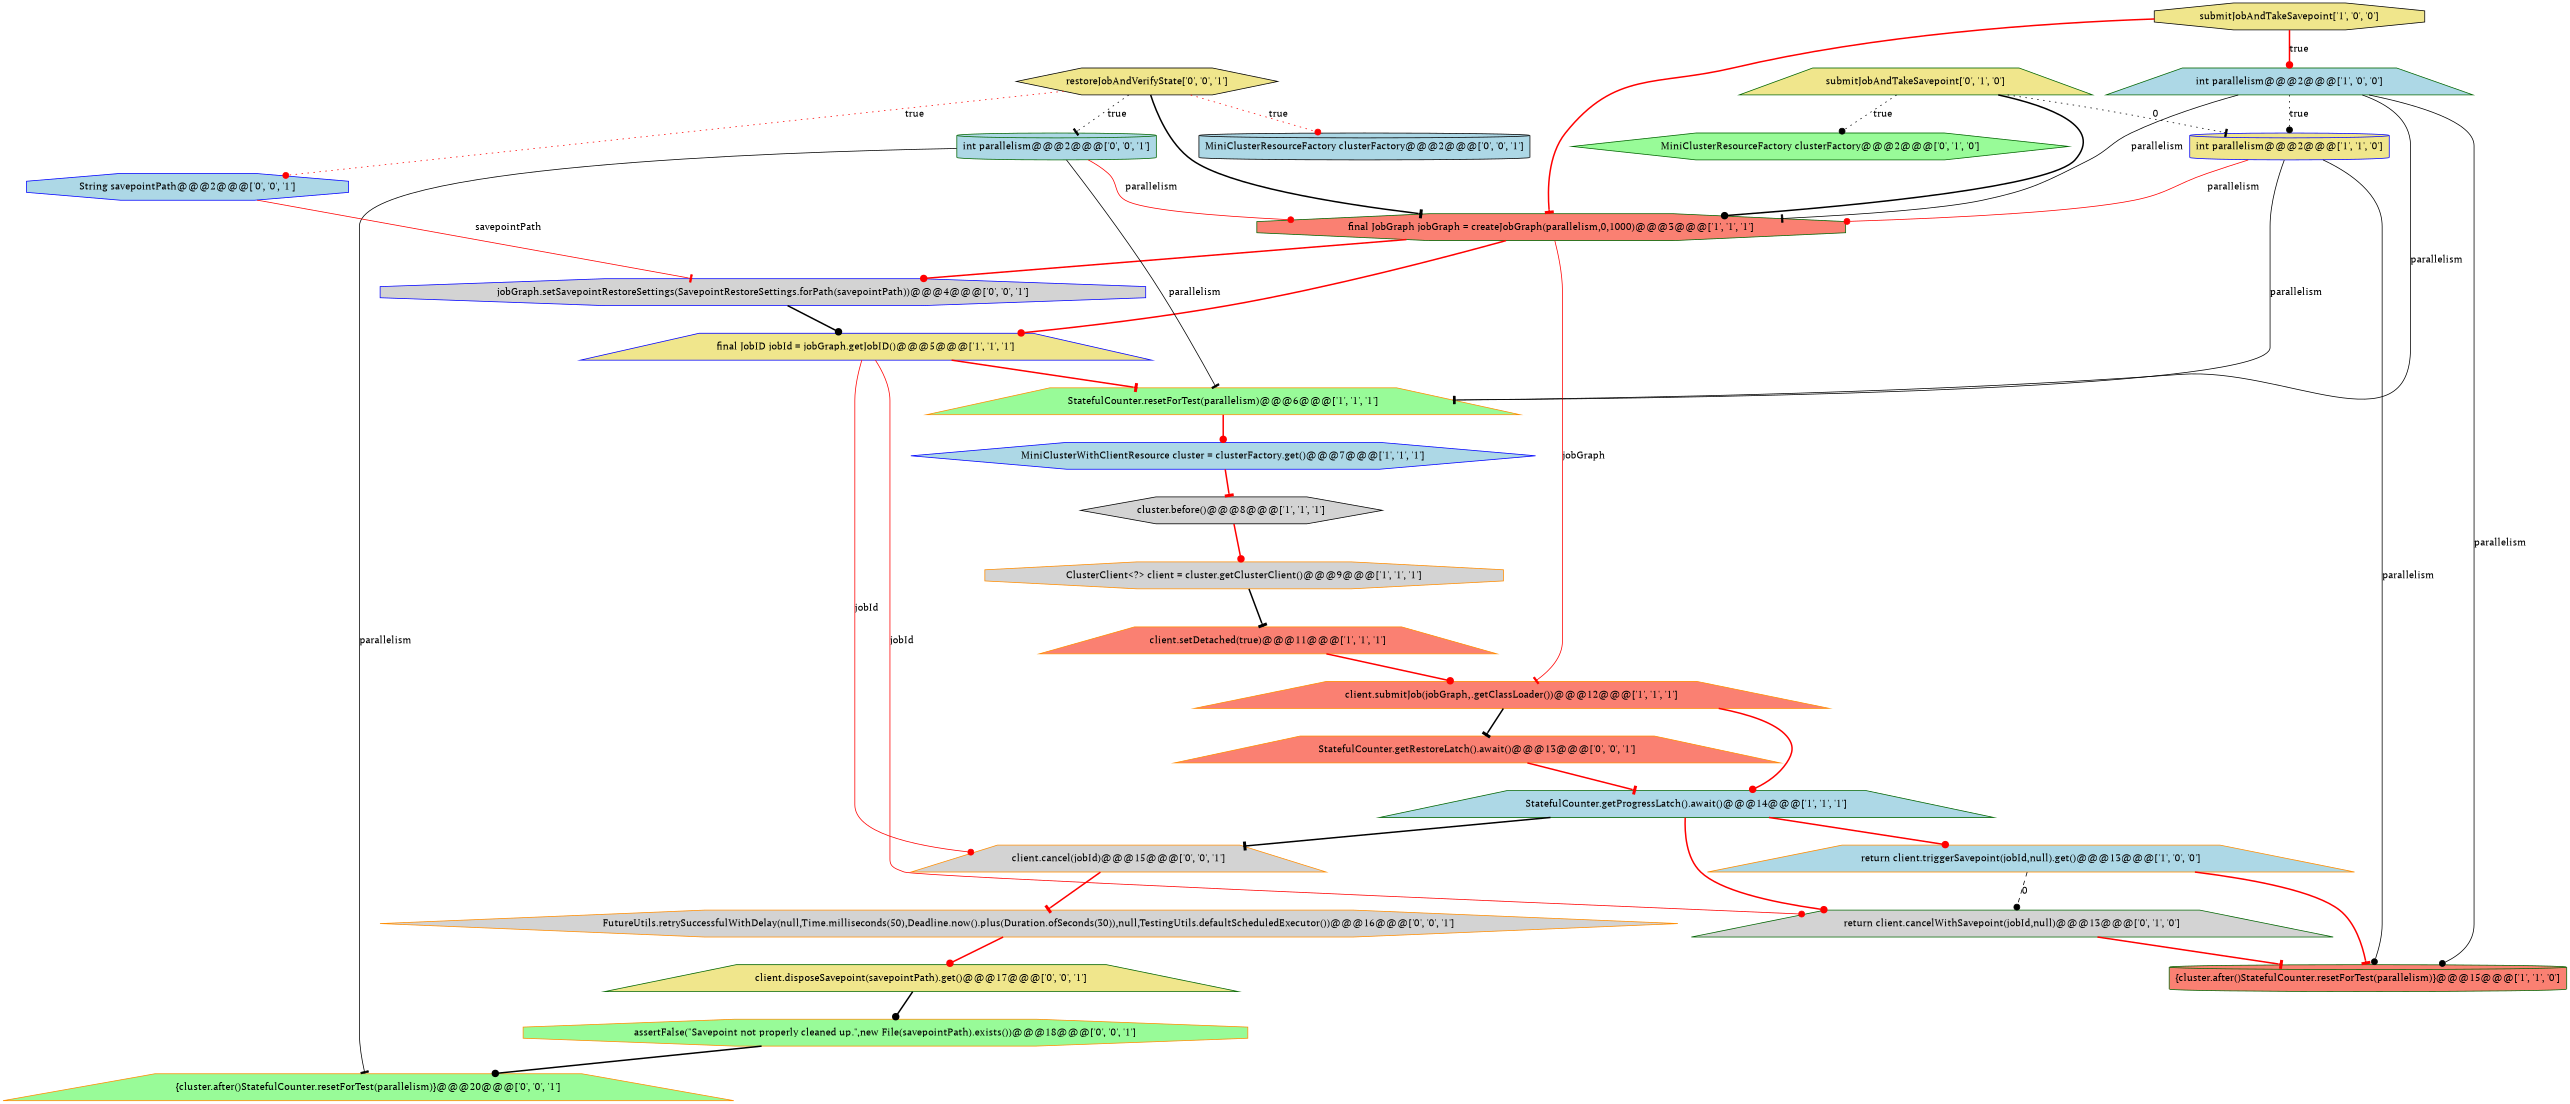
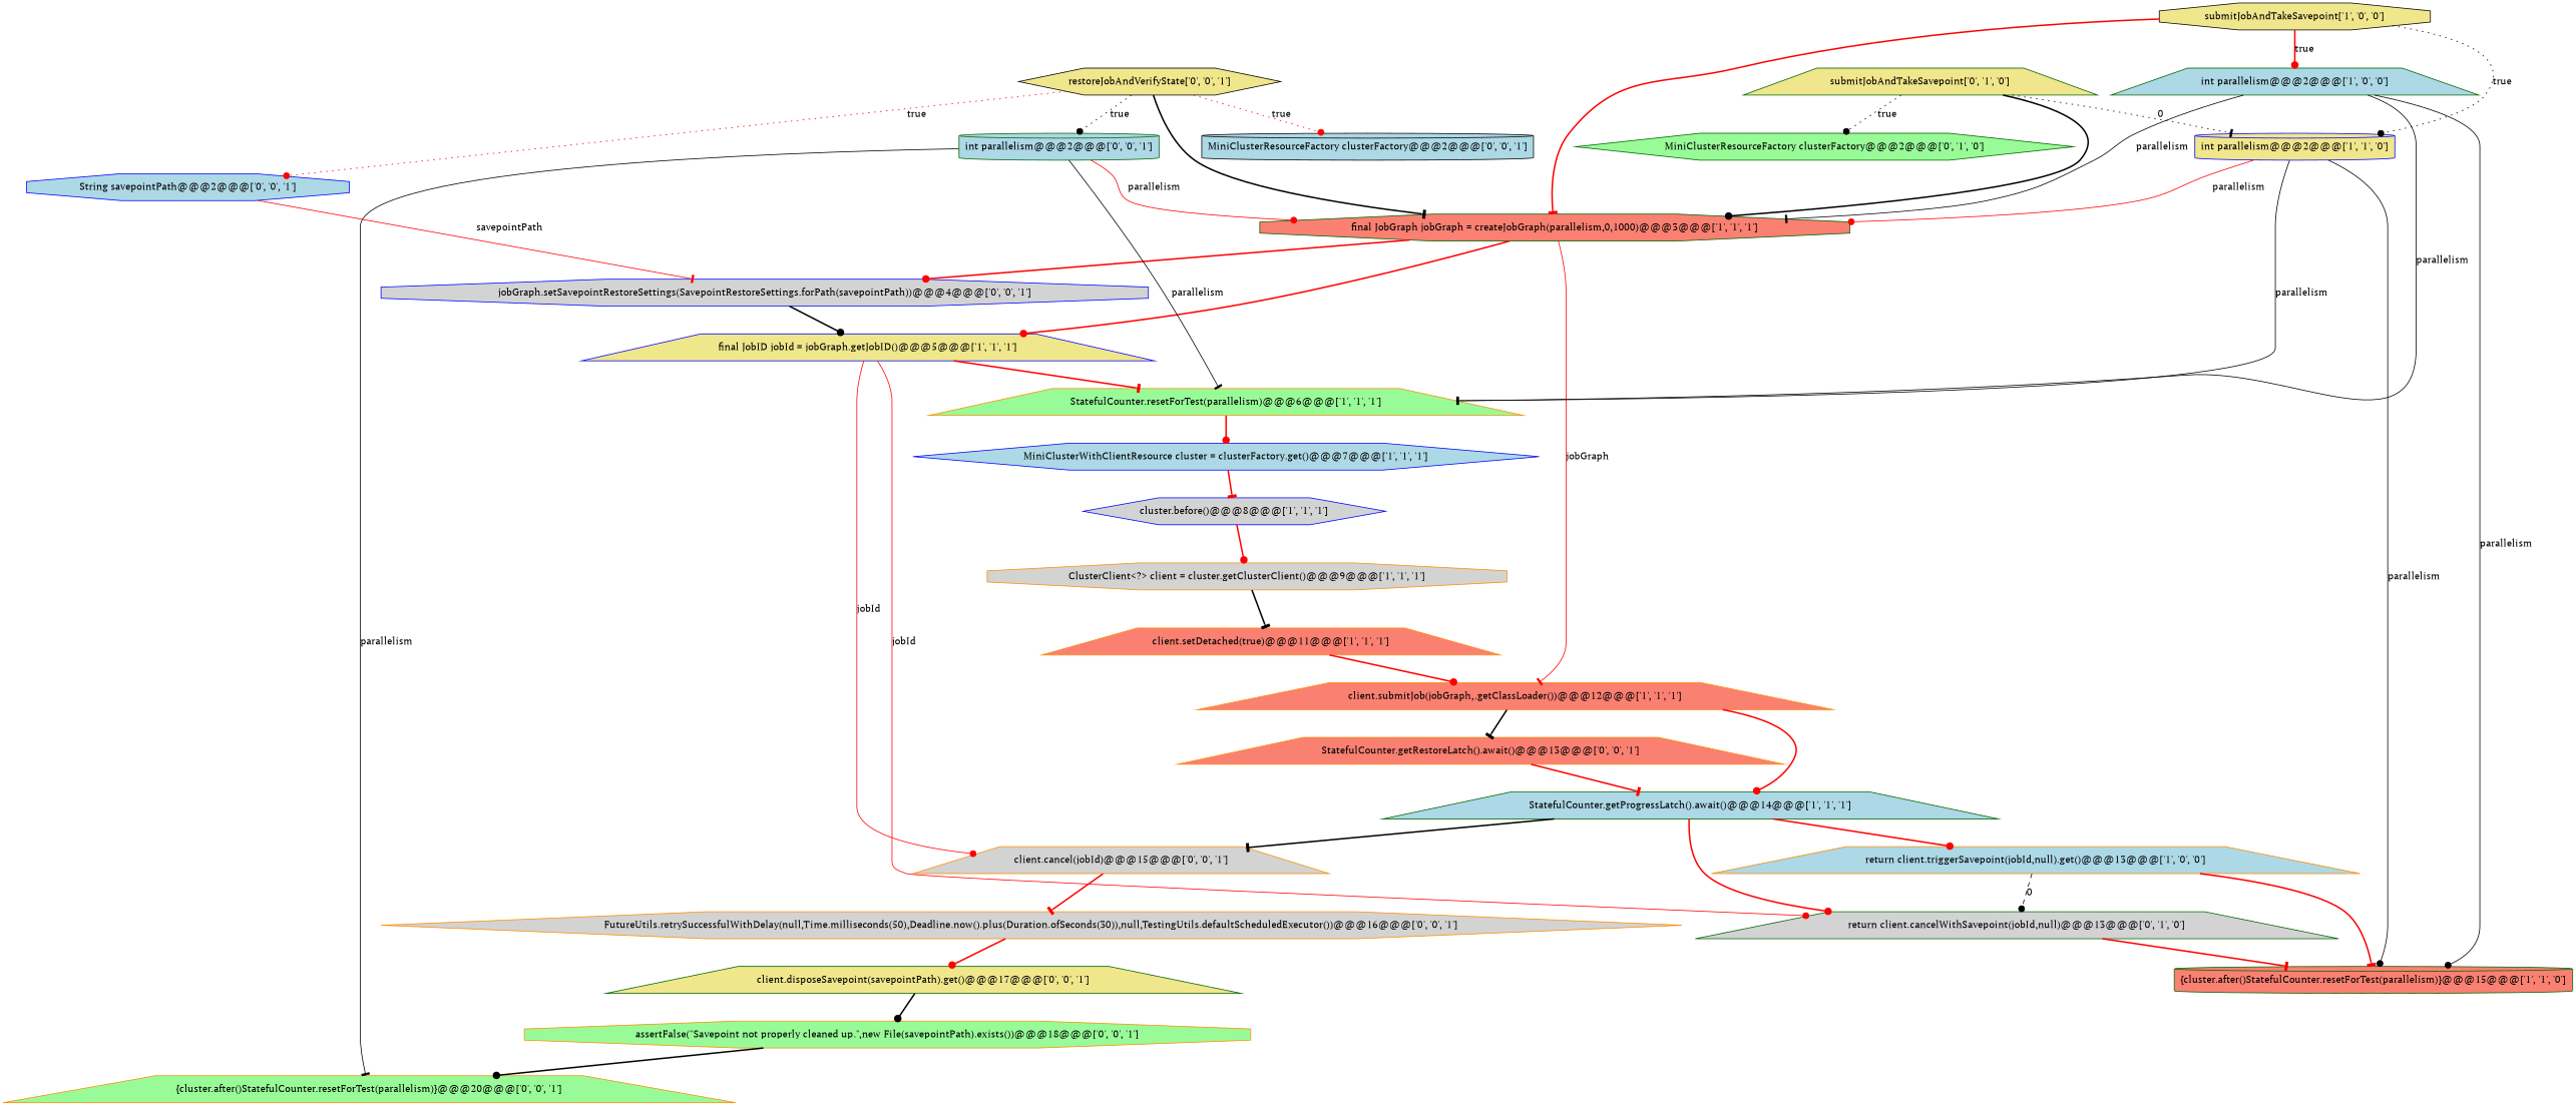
  digraph {
    fontname="PT Serif"
    node [color=darkorange fillcolor=lightblue fontname="PT Serif" shape=trapezium style=filled]
    edge [arrowhead=dot color=red fontname="PT Serif" style=bold]
    n1 [fillcolor=lightgrey label="ClusterClient<?> client = cluster.getClusterClient()@@@9@@@['1', '1', '1']" shape=octagon]
    n2 [fillcolor=salmon label="client.setDetached(true)@@@11@@@['1', '1', '1']"]
    n3 [fillcolor=salmon label="client.submitJob(jobGraph,.getClassLoader())@@@12@@@['1', '1', '1']"]
    n4 [color=darkgreen label="int parallelism@@@2@@@['1', '0', '0']"]
    n5 [fillcolor=palegreen label="StatefulCounter.resetForTest(parallelism)@@@6@@@['1', '1', '1']"]
    n6 [color=darkgreen fillcolor=salmon label="{cluster.after()StatefulCounter.resetForTest(parallelism)}@@@15@@@['1', '1', '0']" shape=cylinder]
    n7 [color=darkgreen fillcolor=salmon label="final JobGraph jobGraph = createJobGraph(parallelism,0,1000)@@@3@@@['1', '1', '1']" shape=octagon]
    n8 [color=blue label="MiniClusterWithClientResource cluster = clusterFactory.get()@@@7@@@['1', '1', '1']" shape=hexagon]
    n9 [color=blue fillcolor=khaki label="final JobID jobId = jobGraph.getJobID()@@@5@@@['1', '1', '1']"]
    n10 [color=blue fillcolor=lightgrey label="jobGraph.setSavepointRestoreSettings(SavepointRestoreSettings.forPath(savepointPath))@@@4@@@['0', '0', '1']" shape=octagon]
    n11 [color=darkgreen label="StatefulCounter.getProgressLatch().await()@@@14@@@['1', '1', '1']"]
    n12 [label="return client.triggerSavepoint(jobId,null).get()@@@13@@@['1', '0', '0']"]
    n13 [fillcolor=lightgrey label="client.cancel(jobId)@@@15@@@['0', '0', '1']"]
    n14 [color=darkgreen fillcolor=lightgrey label="return client.cancelWithSavepoint(jobId,null)@@@13@@@['0', '1', '0']"]
    n15 [fillcolor=lightgrey label="FutureUtils.retrySuccessfulWithDelay(null,Time.milliseconds(50),Deadline.now().plus(Duration.ofSeconds(30)),null,TestingUtils.defaultScheduledExecutor())@@@16@@@['0', '0', '1']" shape=hexagon]
    n16 [color=darkgreen fillcolor=khaki label="submitJobAndTakeSavepoint['0', '1', '0']"]
    n17 [color=blue fillcolor=khaki label="int parallelism@@@2@@@['1', '1', '0']" shape=cylinder]
    n18 [color=darkgreen fillcolor=palegreen label="MiniClusterResourceFactory clusterFactory@@@2@@@['0', '1', '0']" shape=hexagon]
    n19 [color=darkgreen label="int parallelism@@@2@@@['0', '0', '1']" shape=cylinder]
    n20 [fillcolor=palegreen label="{cluster.after()StatefulCounter.resetForTest(parallelism)}@@@20@@@['0', '0', '1']"]
    n21 [color=blue label="String savepointPath@@@2@@@['0', '0', '1']" shape=octagon]
    n22 [color=darkgreen fillcolor=khaki label="client.disposeSavepoint(savepointPath).get()@@@17@@@['0', '0', '1']"]
    n23 [fillcolor=palegreen label="assertFalse(\"Savepoint not properly cleaned up.\",new File(savepointPath).exists())@@@18@@@['0', '0', '1']" shape=octagon]
    n24 [fillcolor=salmon label="StatefulCounter.getRestoreLatch().await()@@@13@@@['0', '0', '1']"]
-   n25 [color=black fillcolor=lightgrey label="cluster.before()@@@8@@@['1', '1', '1']" shape=hexagon]
+   n25 [color=blue fillcolor=lightgrey label="cluster.before()@@@8@@@['1', '1', '1']" shape=hexagon]
    n26 [color=black fillcolor=khaki label="restoreJobAndVerifyState['0', '0', '1']" shape=hexagon]
    n27 [color=black label="MiniClusterResourceFactory clusterFactory@@@2@@@['0', '0', '1']" shape=cylinder]
    n28 [color=black fillcolor=khaki label="submitJobAndTakeSavepoint['1', '0', '0']" shape=octagon]
    n1 -> n2 [arrowhead=tee color=black]
    n2 -> n3
    n3 -> n11
    n3 -> n24 [arrowhead=tee color=black]
    n4 -> n5 [arrowhead=tee color=black label=parallelism style=solid]
    n4 -> n6 [color=black label=parallelism style=solid]
    n4 -> n7 [arrowhead=tee color=black label=parallelism style=solid]
    n5 -> n8
    n7 -> n3 [arrowhead=tee label=jobGraph style=solid]
    n7 -> n9
    n7 -> n10
    n8 -> n25 [arrowhead=tee]
    n9 -> n5 [arrowhead=tee]
    n9 -> n13 [label=jobId style=solid]
    n9 -> n14 [label=jobId style=solid]
    n10 -> n9 [color=black]
    n11 -> n12
    n11 -> n13 [arrowhead=tee color=black]
    n11 -> n14
    n12 -> n6 [arrowhead=tee]
    n12 -> n14 [color=black label=0 style=dashed]
    n13 -> n15 [arrowhead=tee]
    n14 -> n6 [arrowhead=tee]
    n15 -> n22
    n16 -> n7 [color=black]
    n16 -> n17 [arrowhead=tee color=black label=0 style=dotted]
    n16 -> n18 [color=black label=true style=dotted]
    n17 -> n5 [arrowhead=tee color=black label=parallelism style=solid]
    n17 -> n6 [color=black label=parallelism style=solid]
    n17 -> n7 [label=parallelism style=solid]
    n19 -> n5 [arrowhead=tee color=black label=parallelism style=solid]
    n19 -> n7 [label=parallelism style=solid]
    n19 -> n20 [arrowhead=tee color=black label=parallelism style=solid]
    n21 -> n10 [arrowhead=tee label=savepointPath style=solid]
    n22 -> n23 [color=black]
    n23 -> n20 [color=black]
    n24 -> n11 [arrowhead=tee]
    n25 -> n1
    n26 -> n7 [arrowhead=tee color=black]
-   n26 -> n19 [arrowhead=tee color=black label=true style=dotted]
+   n26 -> n19 [color=black label=true style=dotted]
    n26 -> n21 [label=true style=dotted]
    n26 -> n27 [label=true style=dotted]
    n28 -> n4 [label=true]
    n28 -> n7 [arrowhead=tee]
-   n4 -> n17 [color=black label=true style=dotted]
+   n28 -> n17 [color=black label=true style=dotted]
  }
